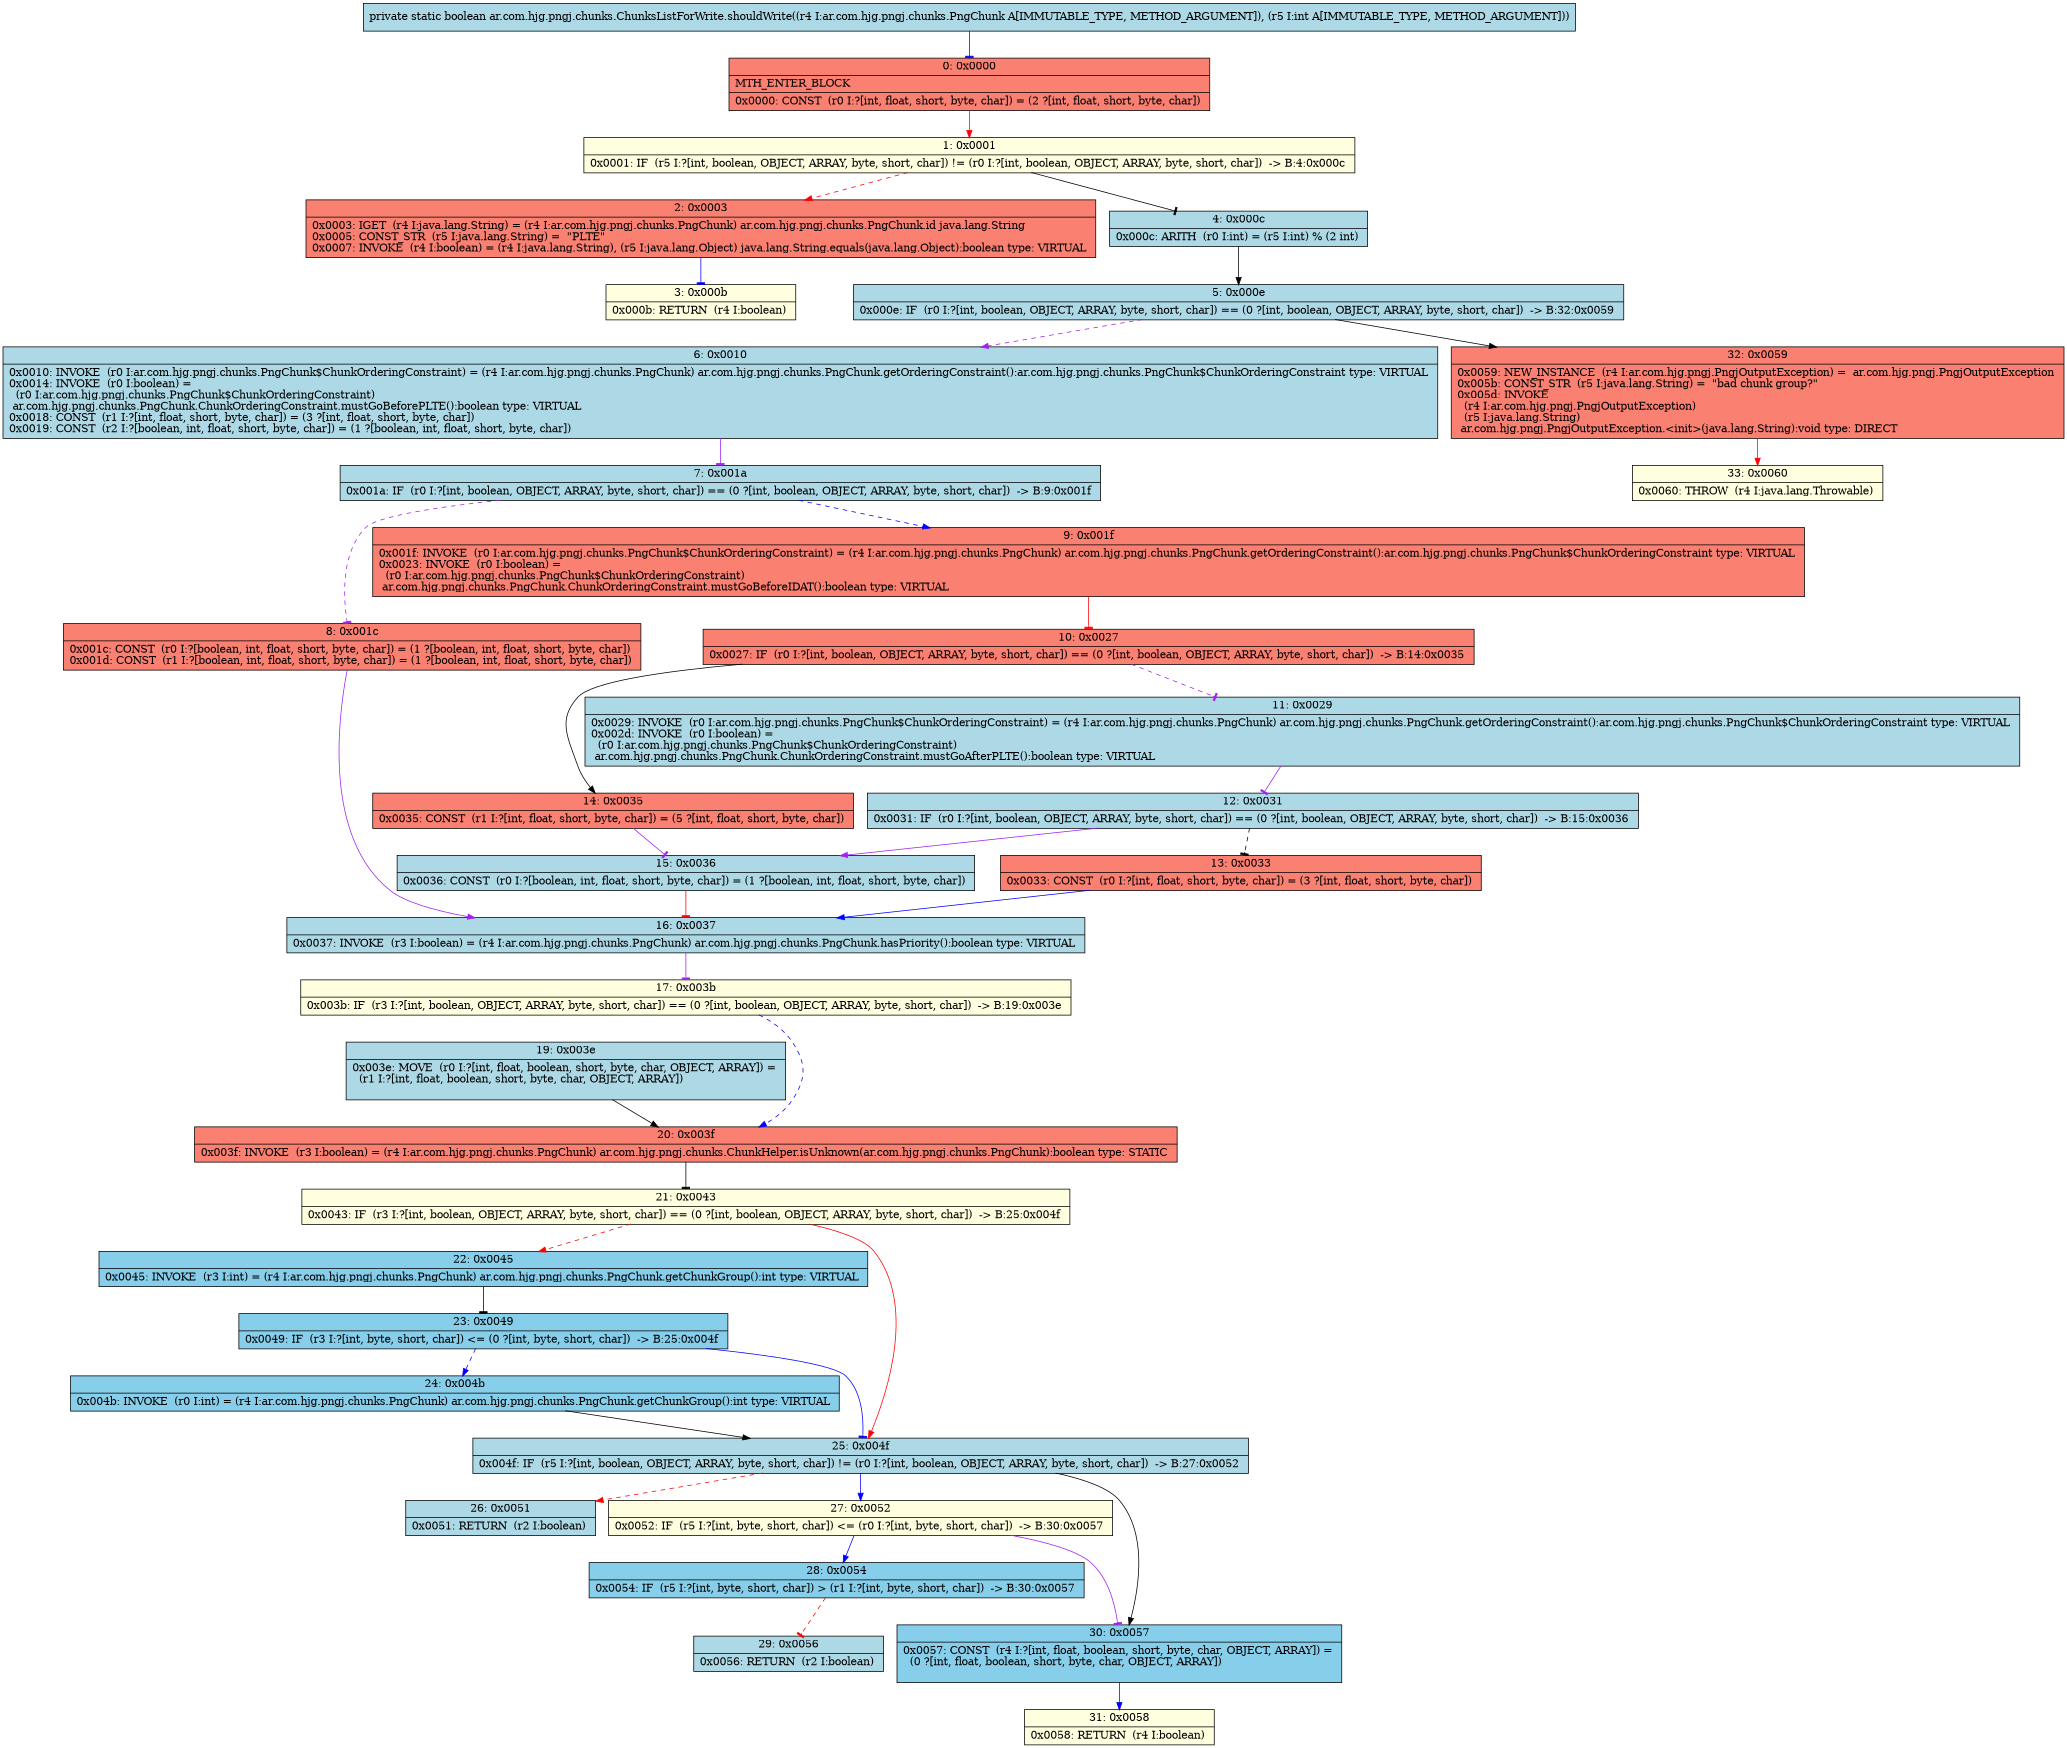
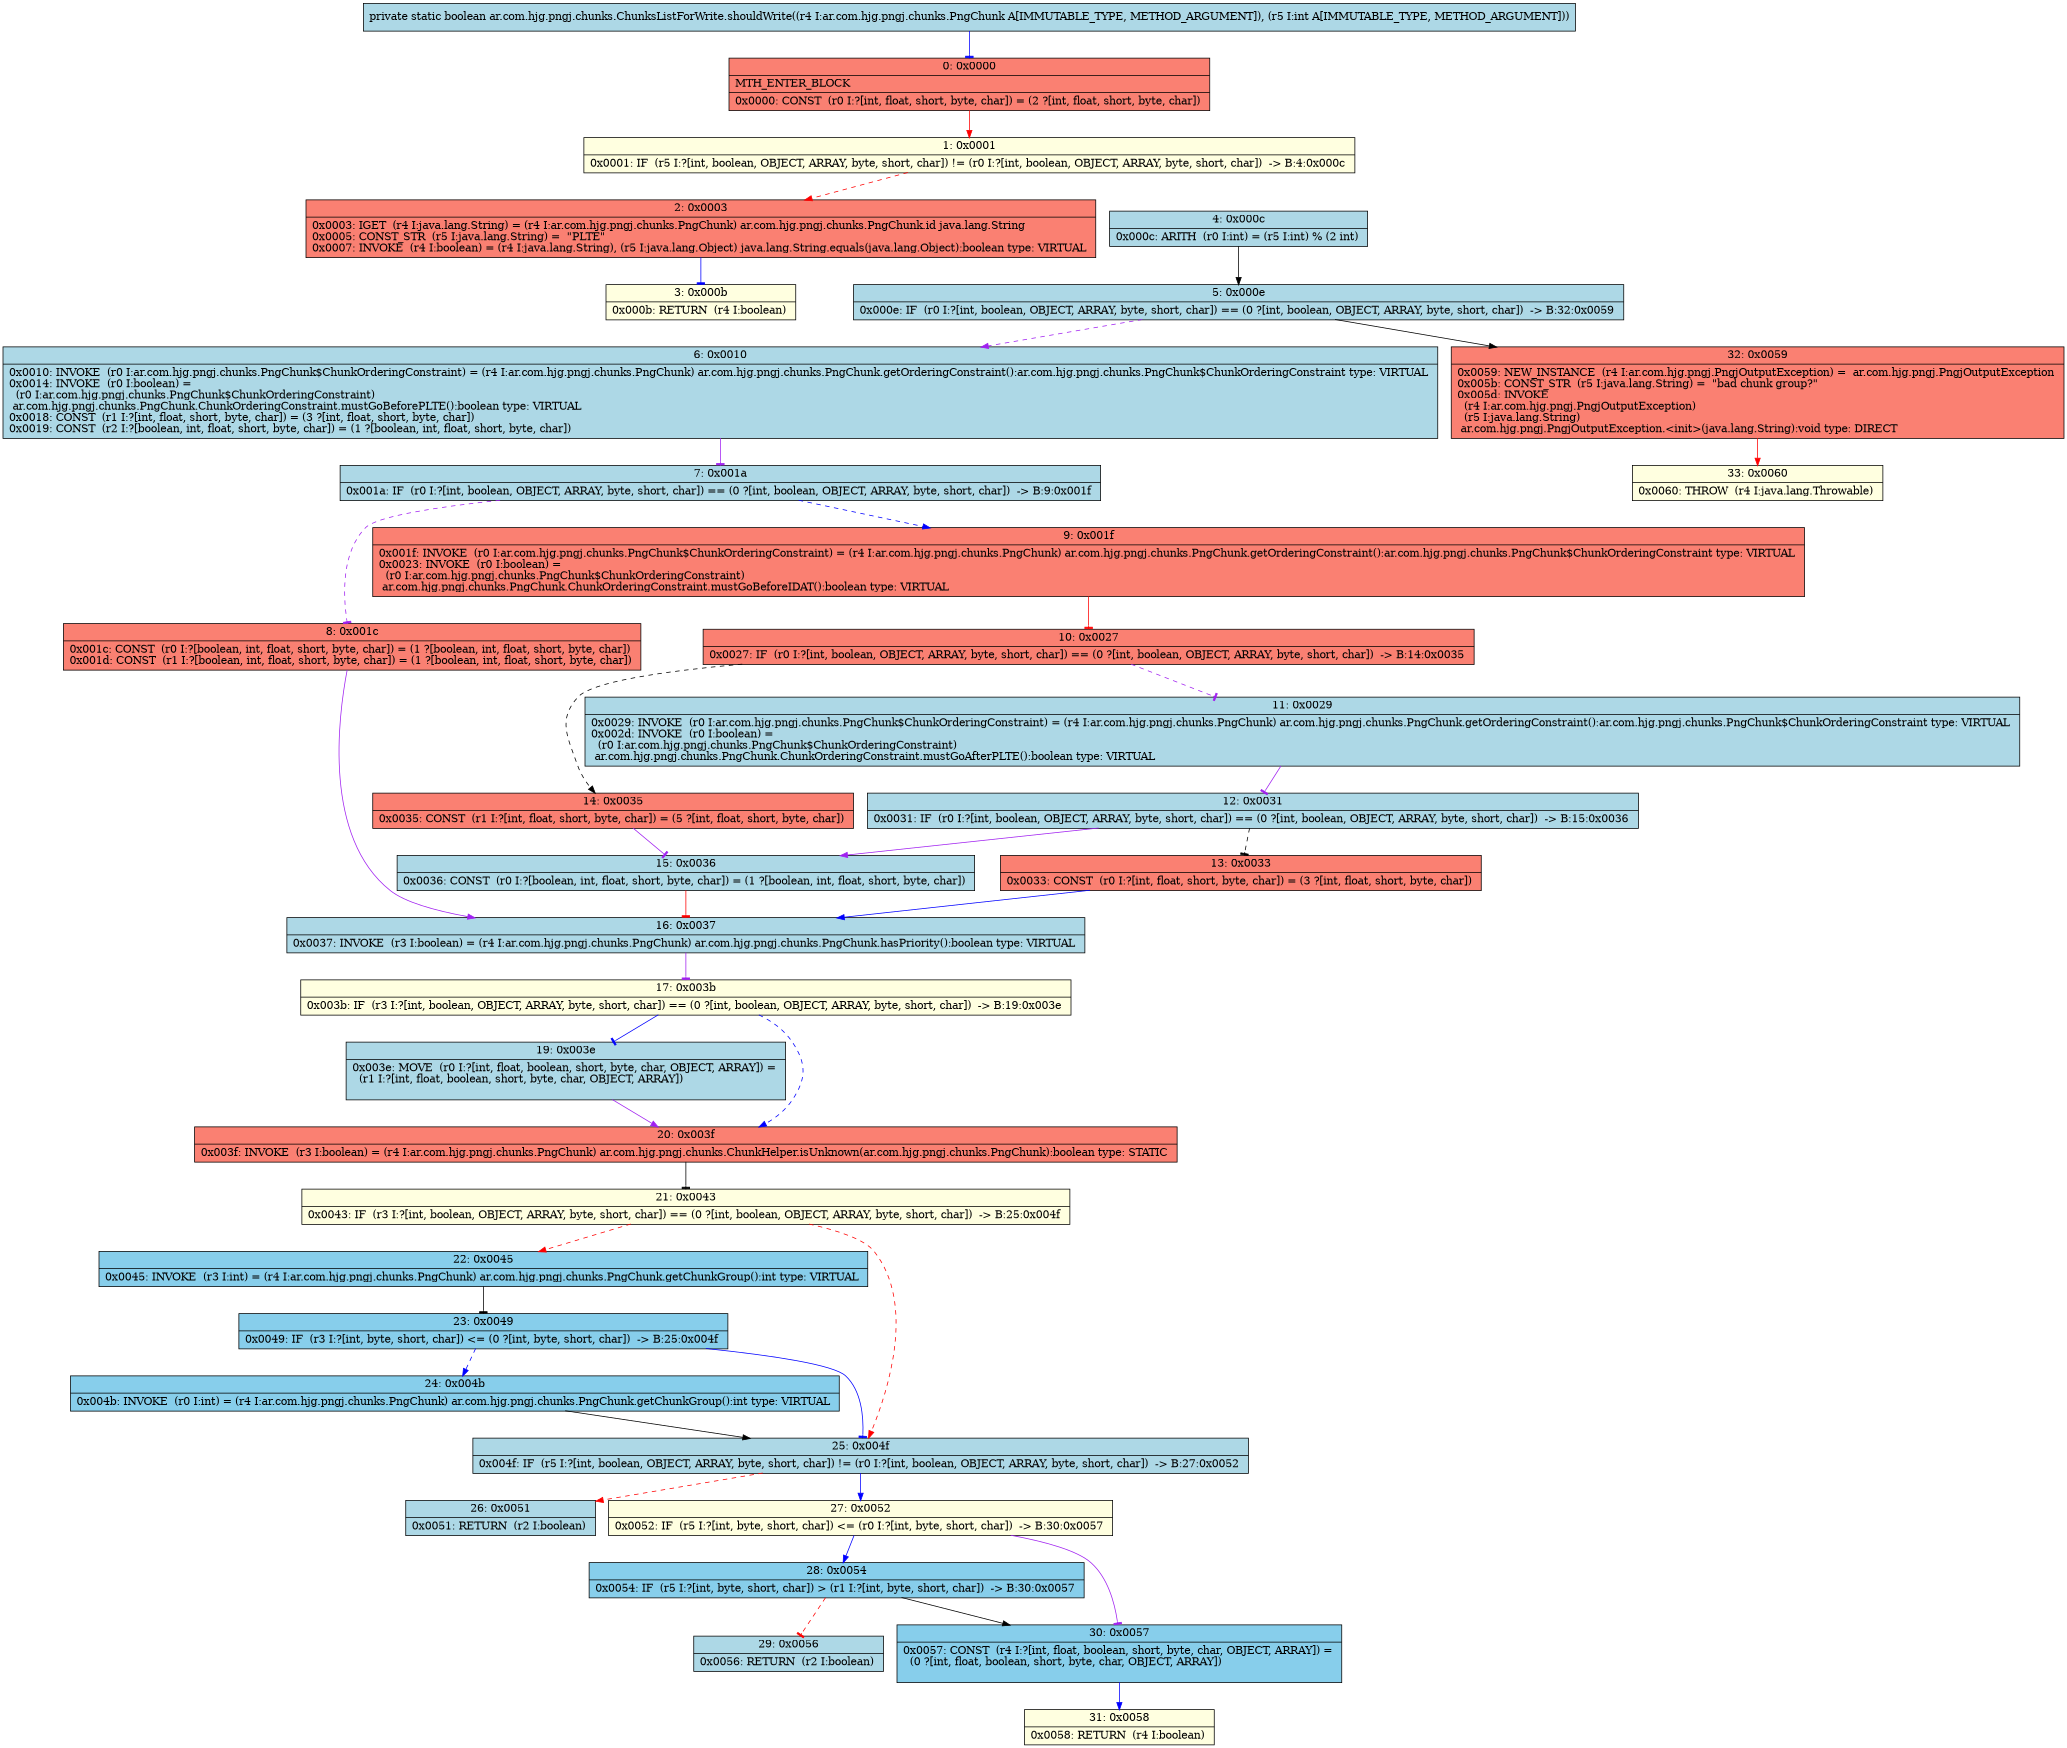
  digraph {
    node [fillcolor=lightblue shape=record style=filled]
    edge [arrowhead=normal color=blue]
    n1 [fillcolor=salmon label="{0\:\ 0x0000|MTH_ENTER_BLOCK\l|0x0000: CONST  (r0 I:?[int, float, short, byte, char]) = (2 ?[int, float, short, byte, char]) \l}"]
    n2 [fillcolor=lightyellow label="{1\:\ 0x0001|0x0001: IF  (r5 I:?[int, boolean, OBJECT, ARRAY, byte, short, char]) != (r0 I:?[int, boolean, OBJECT, ARRAY, byte, short, char])  \-\> B:4:0x000c \l}"]
    n3 [fillcolor=salmon label="{2\:\ 0x0003|0x0003: IGET  (r4 I:java.lang.String) = (r4 I:ar.com.hjg.pngj.chunks.PngChunk) ar.com.hjg.pngj.chunks.PngChunk.id java.lang.String \l0x0005: CONST_STR  (r5 I:java.lang.String) =  \"PLTE\" \l0x0007: INVOKE  (r4 I:boolean) = (r4 I:java.lang.String), (r5 I:java.lang.Object) java.lang.String.equals(java.lang.Object):boolean type: VIRTUAL \l}"]
    n4 [label="{4\:\ 0x000c|0x000c: ARITH  (r0 I:int) = (r5 I:int) % (2 int) \l}"]
    n5 [fillcolor=lightyellow label="{3\:\ 0x000b|0x000b: RETURN  (r4 I:boolean) \l}"]
    n6 [label="{5\:\ 0x000e|0x000e: IF  (r0 I:?[int, boolean, OBJECT, ARRAY, byte, short, char]) == (0 ?[int, boolean, OBJECT, ARRAY, byte, short, char])  \-\> B:32:0x0059 \l}"]
    n7 [label="{6\:\ 0x0010|0x0010: INVOKE  (r0 I:ar.com.hjg.pngj.chunks.PngChunk$ChunkOrderingConstraint) = (r4 I:ar.com.hjg.pngj.chunks.PngChunk) ar.com.hjg.pngj.chunks.PngChunk.getOrderingConstraint():ar.com.hjg.pngj.chunks.PngChunk$ChunkOrderingConstraint type: VIRTUAL \l0x0014: INVOKE  (r0 I:boolean) = \l  (r0 I:ar.com.hjg.pngj.chunks.PngChunk$ChunkOrderingConstraint)\l ar.com.hjg.pngj.chunks.PngChunk.ChunkOrderingConstraint.mustGoBeforePLTE():boolean type: VIRTUAL \l0x0018: CONST  (r1 I:?[int, float, short, byte, char]) = (3 ?[int, float, short, byte, char]) \l0x0019: CONST  (r2 I:?[boolean, int, float, short, byte, char]) = (1 ?[boolean, int, float, short, byte, char]) \l}"]
    n8 [fillcolor=salmon label="{32\:\ 0x0059|0x0059: NEW_INSTANCE  (r4 I:ar.com.hjg.pngj.PngjOutputException) =  ar.com.hjg.pngj.PngjOutputException \l0x005b: CONST_STR  (r5 I:java.lang.String) =  \"bad chunk group?\" \l0x005d: INVOKE  \l  (r4 I:ar.com.hjg.pngj.PngjOutputException)\l  (r5 I:java.lang.String)\l ar.com.hjg.pngj.PngjOutputException.\<init\>(java.lang.String):void type: DIRECT \l}"]
    n9 [label="{7\:\ 0x001a|0x001a: IF  (r0 I:?[int, boolean, OBJECT, ARRAY, byte, short, char]) == (0 ?[int, boolean, OBJECT, ARRAY, byte, short, char])  \-\> B:9:0x001f \l}"]
    n10 [fillcolor=lightyellow label="{33\:\ 0x0060|0x0060: THROW  (r4 I:java.lang.Throwable) \l}"]
    n11 [fillcolor=salmon label="{8\:\ 0x001c|0x001c: CONST  (r0 I:?[boolean, int, float, short, byte, char]) = (1 ?[boolean, int, float, short, byte, char]) \l0x001d: CONST  (r1 I:?[boolean, int, float, short, byte, char]) = (1 ?[boolean, int, float, short, byte, char]) \l}"]
    n12 [fillcolor=salmon label="{9\:\ 0x001f|0x001f: INVOKE  (r0 I:ar.com.hjg.pngj.chunks.PngChunk$ChunkOrderingConstraint) = (r4 I:ar.com.hjg.pngj.chunks.PngChunk) ar.com.hjg.pngj.chunks.PngChunk.getOrderingConstraint():ar.com.hjg.pngj.chunks.PngChunk$ChunkOrderingConstraint type: VIRTUAL \l0x0023: INVOKE  (r0 I:boolean) = \l  (r0 I:ar.com.hjg.pngj.chunks.PngChunk$ChunkOrderingConstraint)\l ar.com.hjg.pngj.chunks.PngChunk.ChunkOrderingConstraint.mustGoBeforeIDAT():boolean type: VIRTUAL \l}"]
    n13 [label="{16\:\ 0x0037|0x0037: INVOKE  (r3 I:boolean) = (r4 I:ar.com.hjg.pngj.chunks.PngChunk) ar.com.hjg.pngj.chunks.PngChunk.hasPriority():boolean type: VIRTUAL \l}"]
    n14 [fillcolor=salmon label="{10\:\ 0x0027|0x0027: IF  (r0 I:?[int, boolean, OBJECT, ARRAY, byte, short, char]) == (0 ?[int, boolean, OBJECT, ARRAY, byte, short, char])  \-\> B:14:0x0035 \l}"]
    n15 [fillcolor=lightyellow label="{17\:\ 0x003b|0x003b: IF  (r3 I:?[int, boolean, OBJECT, ARRAY, byte, short, char]) == (0 ?[int, boolean, OBJECT, ARRAY, byte, short, char])  \-\> B:19:0x003e \l}"]
    n16 [label="{11\:\ 0x0029|0x0029: INVOKE  (r0 I:ar.com.hjg.pngj.chunks.PngChunk$ChunkOrderingConstraint) = (r4 I:ar.com.hjg.pngj.chunks.PngChunk) ar.com.hjg.pngj.chunks.PngChunk.getOrderingConstraint():ar.com.hjg.pngj.chunks.PngChunk$ChunkOrderingConstraint type: VIRTUAL \l0x002d: INVOKE  (r0 I:boolean) = \l  (r0 I:ar.com.hjg.pngj.chunks.PngChunk$ChunkOrderingConstraint)\l ar.com.hjg.pngj.chunks.PngChunk.ChunkOrderingConstraint.mustGoAfterPLTE():boolean type: VIRTUAL \l}"]
    n17 [fillcolor=salmon label="{14\:\ 0x0035|0x0035: CONST  (r1 I:?[int, float, short, byte, char]) = (5 ?[int, float, short, byte, char]) \l}"]
    n18 [label="{12\:\ 0x0031|0x0031: IF  (r0 I:?[int, boolean, OBJECT, ARRAY, byte, short, char]) == (0 ?[int, boolean, OBJECT, ARRAY, byte, short, char])  \-\> B:15:0x0036 \l}"]
    n19 [label="{15\:\ 0x0036|0x0036: CONST  (r0 I:?[boolean, int, float, short, byte, char]) = (1 ?[boolean, int, float, short, byte, char]) \l}"]
    n20 [fillcolor=salmon label="{13\:\ 0x0033|0x0033: CONST  (r0 I:?[int, float, short, byte, char]) = (3 ?[int, float, short, byte, char]) \l}"]
    n21 [label="{19\:\ 0x003e|0x003e: MOVE  (r0 I:?[int, float, boolean, short, byte, char, OBJECT, ARRAY]) = \l  (r1 I:?[int, float, boolean, short, byte, char, OBJECT, ARRAY])\l \l}"]
    n22 [fillcolor=salmon label="{20\:\ 0x003f|0x003f: INVOKE  (r3 I:boolean) = (r4 I:ar.com.hjg.pngj.chunks.PngChunk) ar.com.hjg.pngj.chunks.ChunkHelper.isUnknown(ar.com.hjg.pngj.chunks.PngChunk):boolean type: STATIC \l}"]
    n23 [fillcolor=lightyellow label="{21\:\ 0x0043|0x0043: IF  (r3 I:?[int, boolean, OBJECT, ARRAY, byte, short, char]) == (0 ?[int, boolean, OBJECT, ARRAY, byte, short, char])  \-\> B:25:0x004f \l}"]
    n24 [fillcolor=skyblue label="{22\:\ 0x0045|0x0045: INVOKE  (r3 I:int) = (r4 I:ar.com.hjg.pngj.chunks.PngChunk) ar.com.hjg.pngj.chunks.PngChunk.getChunkGroup():int type: VIRTUAL \l}"]
    n25 [label="{25\:\ 0x004f|0x004f: IF  (r5 I:?[int, boolean, OBJECT, ARRAY, byte, short, char]) != (r0 I:?[int, boolean, OBJECT, ARRAY, byte, short, char])  \-\> B:27:0x0052 \l}"]
    n26 [fillcolor=skyblue label="{23\:\ 0x0049|0x0049: IF  (r3 I:?[int, byte, short, char]) \<= (0 ?[int, byte, short, char])  \-\> B:25:0x004f \l}"]
    n27 [label="{26\:\ 0x0051|0x0051: RETURN  (r2 I:boolean) \l}"]
    n28 [fillcolor=lightyellow label="{27\:\ 0x0052|0x0052: IF  (r5 I:?[int, byte, short, char]) \<= (r0 I:?[int, byte, short, char])  \-\> B:30:0x0057 \l}"]
    n29 [fillcolor=skyblue label="{24\:\ 0x004b|0x004b: INVOKE  (r0 I:int) = (r4 I:ar.com.hjg.pngj.chunks.PngChunk) ar.com.hjg.pngj.chunks.PngChunk.getChunkGroup():int type: VIRTUAL \l}"]
    n30 [fillcolor=skyblue label="{28\:\ 0x0054|0x0054: IF  (r5 I:?[int, byte, short, char]) \> (r1 I:?[int, byte, short, char])  \-\> B:30:0x0057 \l}"]
    n31 [fillcolor=skyblue label="{30\:\ 0x0057|0x0057: CONST  (r4 I:?[int, float, boolean, short, byte, char, OBJECT, ARRAY]) = \l  (0 ?[int, float, boolean, short, byte, char, OBJECT, ARRAY])\l \l}"]
    n32 [label="{29\:\ 0x0056|0x0056: RETURN  (r2 I:boolean) \l}"]
    n33 [fillcolor=lightyellow label="{31\:\ 0x0058|0x0058: RETURN  (r4 I:boolean) \l}"]
    n34 [label="{private static boolean ar.com.hjg.pngj.chunks.ChunksListForWrite.shouldWrite((r4 I:ar.com.hjg.pngj.chunks.PngChunk A[IMMUTABLE_TYPE, METHOD_ARGUMENT]), (r5 I:int A[IMMUTABLE_TYPE, METHOD_ARGUMENT])) }"]
    n1 -> n2 [color=red]
    n2 -> n3 [color=red style=dashed]
-   n2 -> n4 [arrowhead=tee color=black]
    n3 -> n5 [arrowhead=tee]
    n4 -> n6 [color=black]
    n6 -> n7 [color=purple style=dashed]
    n6 -> n8 [color=black]
    n7 -> n9 [arrowhead=tee color=purple]
    n8 -> n10 [color=red]
    n9 -> n11 [arrowhead=tee color=purple style=dashed]
    n9 -> n12 [style=dashed]
    n11 -> n13 [color=purple]
    n12 -> n14 [arrowhead=tee color=red]
    n13 -> n15 [arrowhead=tee color=purple]
    n14 -> n16 [arrowhead=tee color=purple style=dashed]
-   n14 -> n17 [color=black]
+   n14 -> n17 [color=black style=dashed]
+   n15 -> n21 [arrowhead=tee]
    n15 -> n22 [style=dashed]
    n16 -> n18 [arrowhead=tee color=purple]
    n17 -> n19 [arrowhead=tee color=purple]
    n18 -> n19 [color=purple]
    n18 -> n20 [arrowhead=tee color=black style=dashed]
    n19 -> n13 [arrowhead=tee color=red]
    n20 -> n13
-   n21 -> n22 [color=black]
+   n21 -> n22 [color=purple]
    n22 -> n23 [arrowhead=tee color=black]
    n23 -> n24 [color=red style=dashed]
-   n23 -> n25 [color=red]
+   n23 -> n25 [color=red style=dashed]
    n24 -> n26 [arrowhead=tee color=black]
    n25 -> n27 [color=red style=dashed]
    n25 -> n28
    n26 -> n25 [arrowhead=tee]
    n26 -> n29 [style=dashed]
    n28 -> n30 [style=solid]
    n28 -> n31 [arrowhead=tee color=purple]
    n29 -> n25 [color=black]
-   n25 -> n31 [color=black]
+   n30 -> n31 [color=black]
    n30 -> n32 [arrowhead=tee color=red style=dashed]
    n31 -> n33
    n34 -> n1 [arrowhead=tee]
  }
